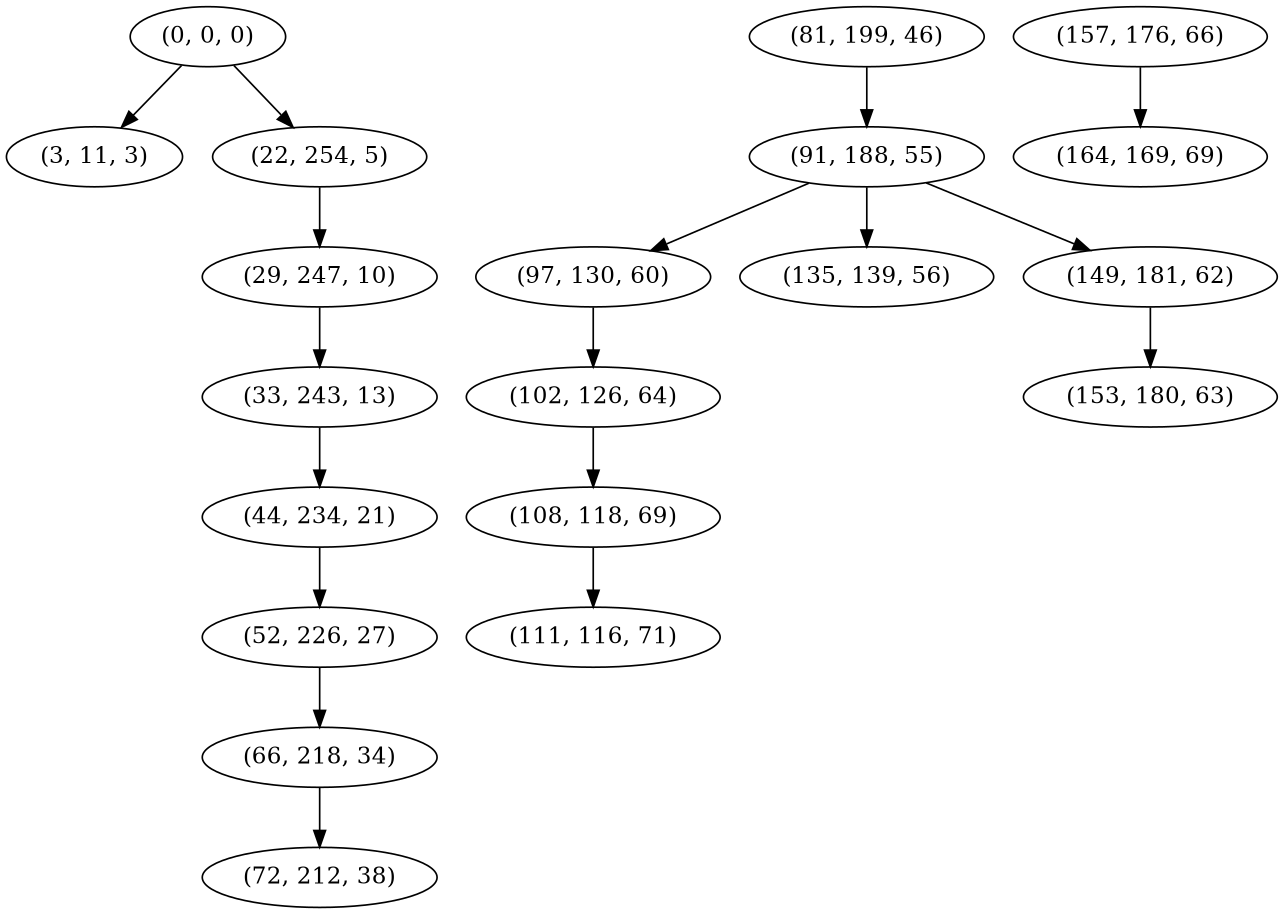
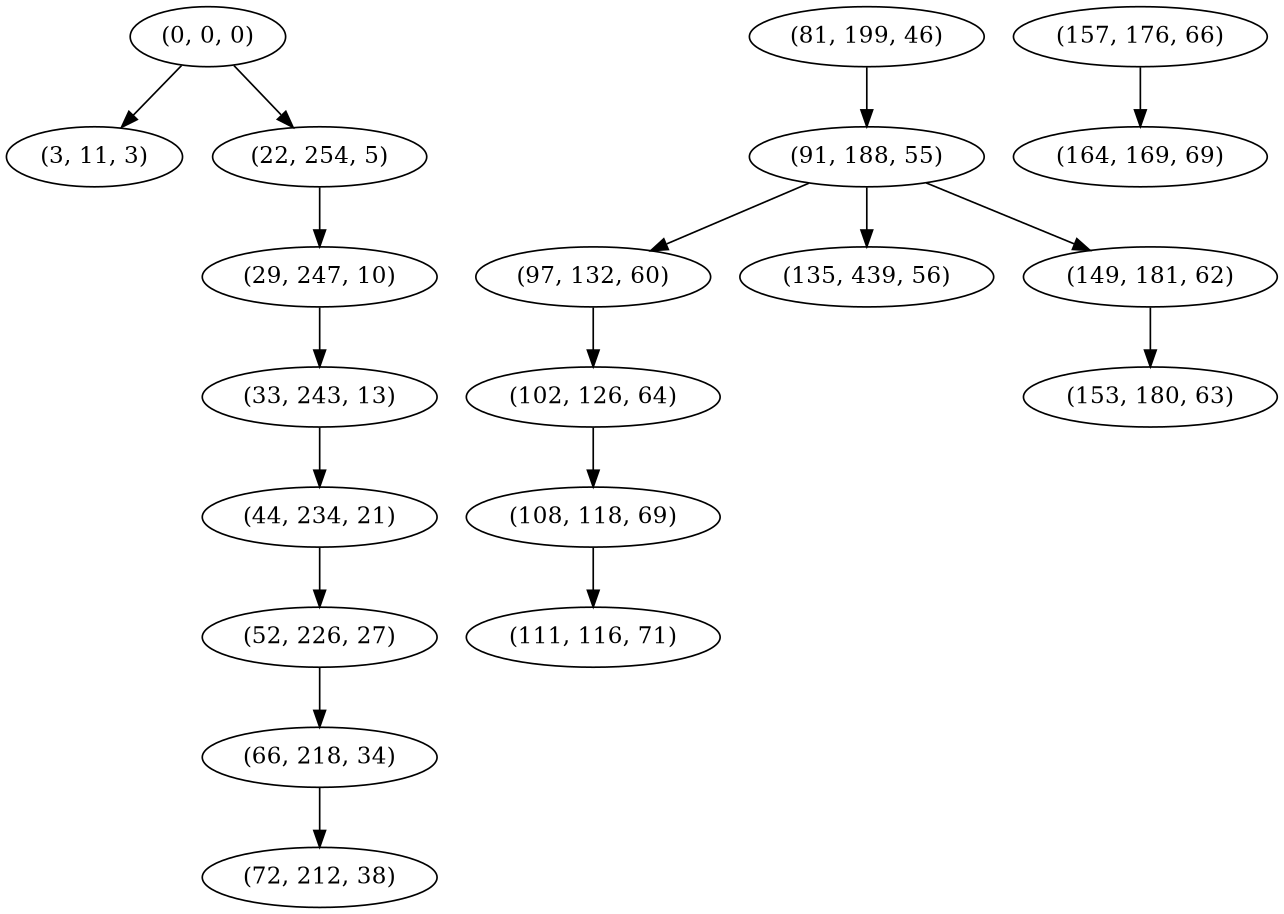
  digraph {
    "(0, 0, 0)"
    "(3, 11, 3)"
    "(22, 254, 5)"
    "(29, 247, 10)"
    "(33, 243, 13)"
    "(44, 234, 21)"
    "(52, 226, 27)"
    "(66, 218, 34)"
    "(72, 212, 38)"
    "(81, 199, 46)"
    "(91, 188, 55)"
-   "(97, 130, 60)"
-   "(135, 139, 56)"
+   "(97, 130, 60)" [label="(97, 132, 60)"]
+   "(135, 139, 56)" [label="(135, 439, 56)"]
    "(149, 181, 62)"
    "(102, 126, 64)"
    "(153, 180, 63)"
    "(108, 118, 69)"
    "(111, 116, 71)"
    "(157, 176, 66)"
    "(164, 169, 69)"
    "(0, 0, 0)" -> "(3, 11, 3)"
    "(0, 0, 0)" -> "(22, 254, 5)"
    "(22, 254, 5)" -> "(29, 247, 10)"
    "(29, 247, 10)" -> "(33, 243, 13)"
    "(33, 243, 13)" -> "(44, 234, 21)"
    "(44, 234, 21)" -> "(52, 226, 27)"
    "(52, 226, 27)" -> "(66, 218, 34)"
    "(66, 218, 34)" -> "(72, 212, 38)"
    "(81, 199, 46)" -> "(91, 188, 55)"
    "(91, 188, 55)" -> "(97, 130, 60)"
    "(91, 188, 55)" -> "(135, 139, 56)"
    "(91, 188, 55)" -> "(149, 181, 62)"
    "(97, 130, 60)" -> "(102, 126, 64)"
    "(149, 181, 62)" -> "(153, 180, 63)"
    "(102, 126, 64)" -> "(108, 118, 69)"
    "(108, 118, 69)" -> "(111, 116, 71)"
    "(157, 176, 66)" -> "(164, 169, 69)"
  }
